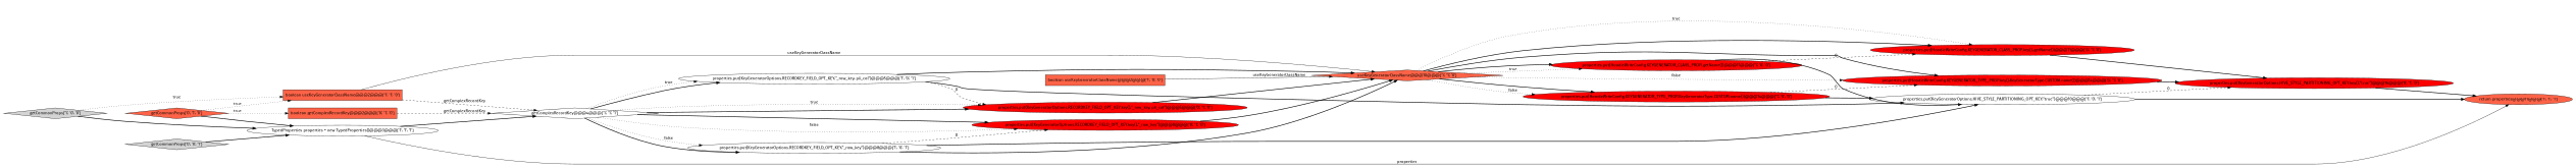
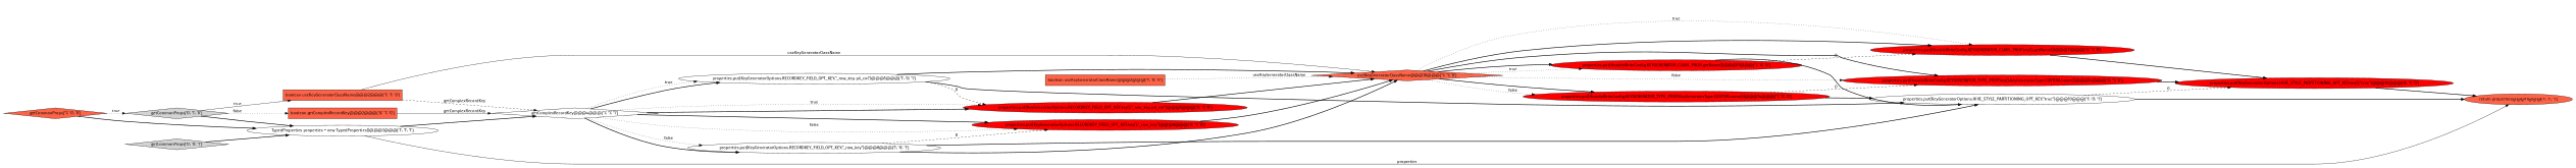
  digraph {
    fontname="Fira Sans"
    rankdir=LR
    node [fillcolor=red fontname="Fira Sans" shape=ellipse style=filled]
    edge [fontname="Fira Sans" style=bold]
    n1 [label="properties.put(HoodieWriteConfig.KEYGENERATOR_CLASS_PROP.key(),.getName())@@@11@@@['0', '1', '0']"]
    n2 [label="properties.put(KeyGeneratorOptions.HIVE_STYLE_PARTITIONING_OPT_KEY.key(),\"true\")@@@16@@@['0', '1', '0']"]
    n3 [fillcolor=tomato label="return properties@@@11@@@['1', '1', '1']"]
    n4 [label="properties.put(HoodieWriteConfig.KEYGENERATOR_TYPE_PROP.key(),KeyGeneratorType.CUSTOM.name())@@@14@@@['0', '1', '0']"]
    n5 [label="properties.put(HoodieWriteConfig.KEYGENERATOR_TYPE_PROP,KeyGeneratorType.CUSTOM.name())@@@14@@@['1', '0', '0']"]
    n6 [fillcolor=white label="properties.put(KeyGeneratorOptions.HIVE_STYLE_PARTITIONING_OPT_KEY,\"true\")@@@10@@@['1', '0', '1']"]
    n7 [fillcolor=white label="getComplexRecordKey@@@4@@@['1', '1', '1']" shape=diamond]
    n8 [label="properties.put(KeyGeneratorOptions.RECORDKEY_FIELD_OPT_KEY.key(),\"_row_key\")@@@8@@@['0', '1', '0']"]
    n9 [fillcolor=white label="properties.put(KeyGeneratorOptions.RECORDKEY_FIELD_OPT_KEY,\"_row_key, pii_col\")@@@5@@@['1', '0', '1']"]
    n10 [fillcolor=white label="properties.put(KeyGeneratorOptions.RECORDKEY_FIELD_OPT_KEY,\"_row_key\")@@@8@@@['1', '0', '1']"]
    n11 [label="properties.put(KeyGeneratorOptions.RECORDKEY_FIELD_OPT_KEY.key(),\"_row_key, pii_col\")@@@5@@@['0', '1', '0']"]
    n12 [fillcolor=tomato label="useKeyGeneratorClassName@@@10@@@['1', '1', '0']" shape=diamond]
    n13 [label="properties.put(HoodieWriteConfig.KEYGENERATOR_CLASS_PROP,.getName())@@@11@@@['1', '0', '0']"]
    n14 [fillcolor=white label="TypedProperties properties = new TypedProperties()@@@3@@@['1', '1', '1']"]
    n15 [fillcolor=tomato label="boolean useKeyGeneratorClassName@@@2@@@['1', '0', '0']" shape=box]
    n16 [fillcolor=tomato label="boolean getComplexRecordKey@@@2@@@['0', '1', '0']" shape=box]
    n17 [fillcolor=tomato label="boolean useKeyGeneratorClassName@@@2@@@['1', '1', '0']" shape=box]
-   n18 [fillcolor=lightgray label="getCommonProps['1', '0', '0']" shape=diamond]
-   n19 [fillcolor=tomato label="getCommonProps['0', '1', '0']" shape=diamond]
+   n18 [fillcolor=tomato label="getCommonProps['1', '0', '0']" shape=diamond]
+   n19 [fillcolor=lightgray label="getCommonProps['0', '1', '0']" shape=diamond]
    n20 [fillcolor=lightgray label="getCommonProps['0', '0', '1']" shape=diamond]
    n1 -> n2
    n2 -> n3
    n4 -> n2
    n5 -> n4 [label=0 style=dashed]
    n5 -> n6
    n6 -> n2 [label=0 style=dashed]
    n6 -> n3
    n7 -> n8
    n7 -> n8 [label=false style=dotted]
    n7 -> n9
    n7 -> n9 [label=true style=dotted]
    n7 -> n10
    n7 -> n10 [label=false style=dotted]
    n7 -> n11
    n7 -> n11 [label=true style=dotted]
    n8 -> n12
    n9 -> n6
    n9 -> n11 [label=0 style=dashed]
    n9 -> n12
    n10 -> n6
    n10 -> n8 [label=0 style=dashed]
    n10 -> n12
    n11 -> n12
    n12 -> n1 [label=true style=dotted]
    n12 -> n1
    n12 -> n4
    n12 -> n4 [label=false style=dotted]
    n12 -> n5
    n12 -> n5 [label=false style=dotted]
    n12 -> n13 [label=true style=dotted]
    n12 -> n13
    n13 -> n1 [label=0 style=dashed]
    n13 -> n6
    n14 -> n3 [label=properties style=solid]
    n14 -> n7
-   n15 -> n12 [label=useKeyGeneratorClassName style=solid]
-   n16 -> n7 [label=getComplexRecordKey style=dashed]
+   n15 -> n12 [label=useKeyGeneratorClassName style=dotted]
+   n16 -> n7 [label=getComplexRecordKey style=solid]
    n17 -> n7 [label=getComplexRecordKey style=dashed]
    n17 -> n12 [label=useKeyGeneratorClassName style=solid]
    n18 -> n14
-   n18 -> n17 [label=true style=dotted]
+   n18 -> n19 [label=true style=dotted]
    n19 -> n14
-   n19 -> n16 [label=true style=dotted]
-   n19 -> n17 [label=true style=dotted]
+   n19 -> n16 [label=false style=dotted]
+   n19 -> n17 [label=true style=solid]
    n20 -> n14
  }
